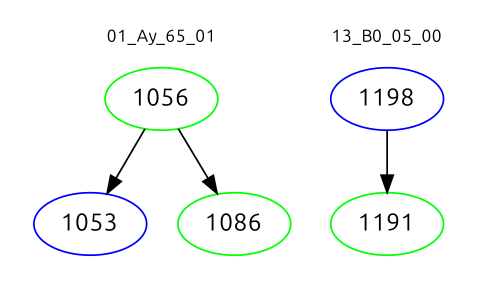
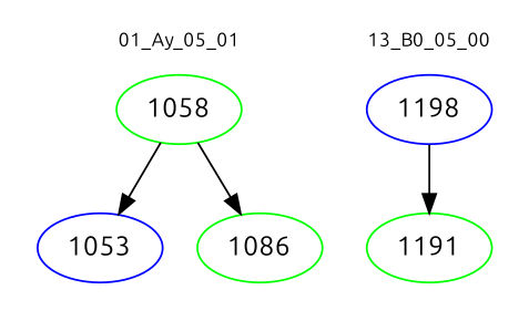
  digraph {
    fontname=Ubuntu
    node [color=green fontname=Ubuntu]
    edge [color=black fontname=Ubuntu]
-   n1 [label=1056]
+   n1 [label=1058]
    n2 [color=blue label=1053]
    n3 [label=1086]
    n4 [color=blue label=1198]
    n5 [label=1191]
    subgraph cluster_1 {
      color=white
      fontsize=10
-     label="01_Ay_65_01"
+     label="01_Ay_05_01"
      n1
      n2
      n3
    }
    subgraph cluster_2 {
      color=white
      fontsize=10
      label="13_B0_05_00"
      n4
      n5
    }
    n1 -> n2
    n1 -> n3
    n4 -> n5
  }
